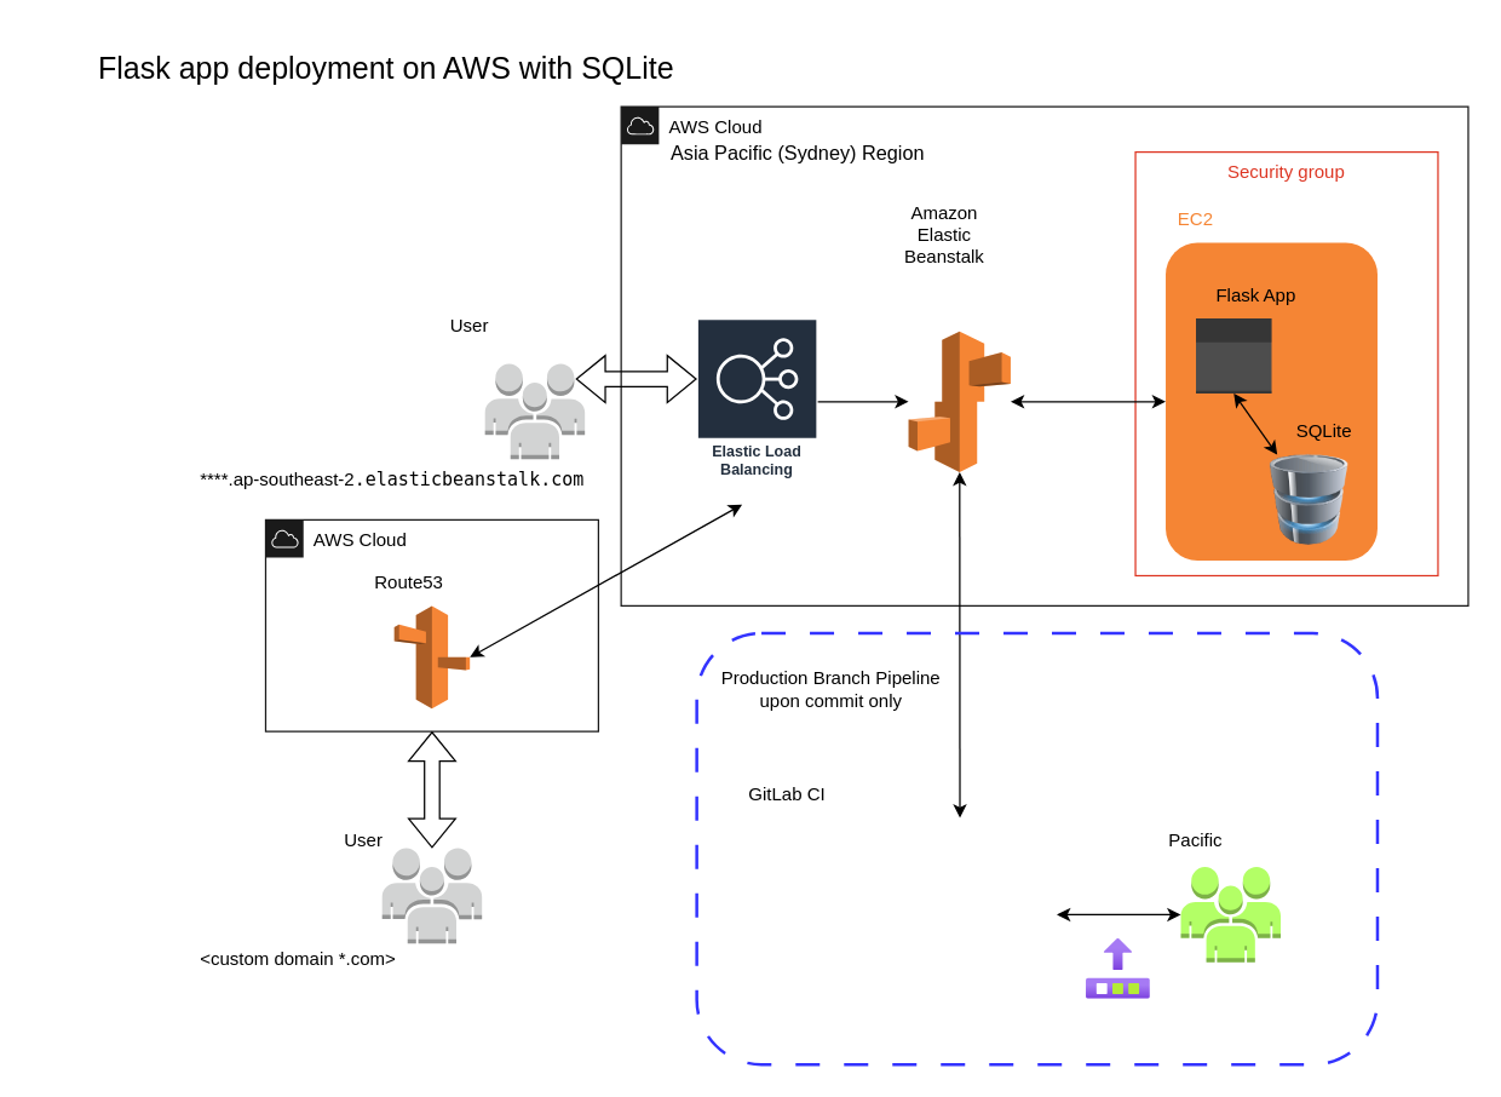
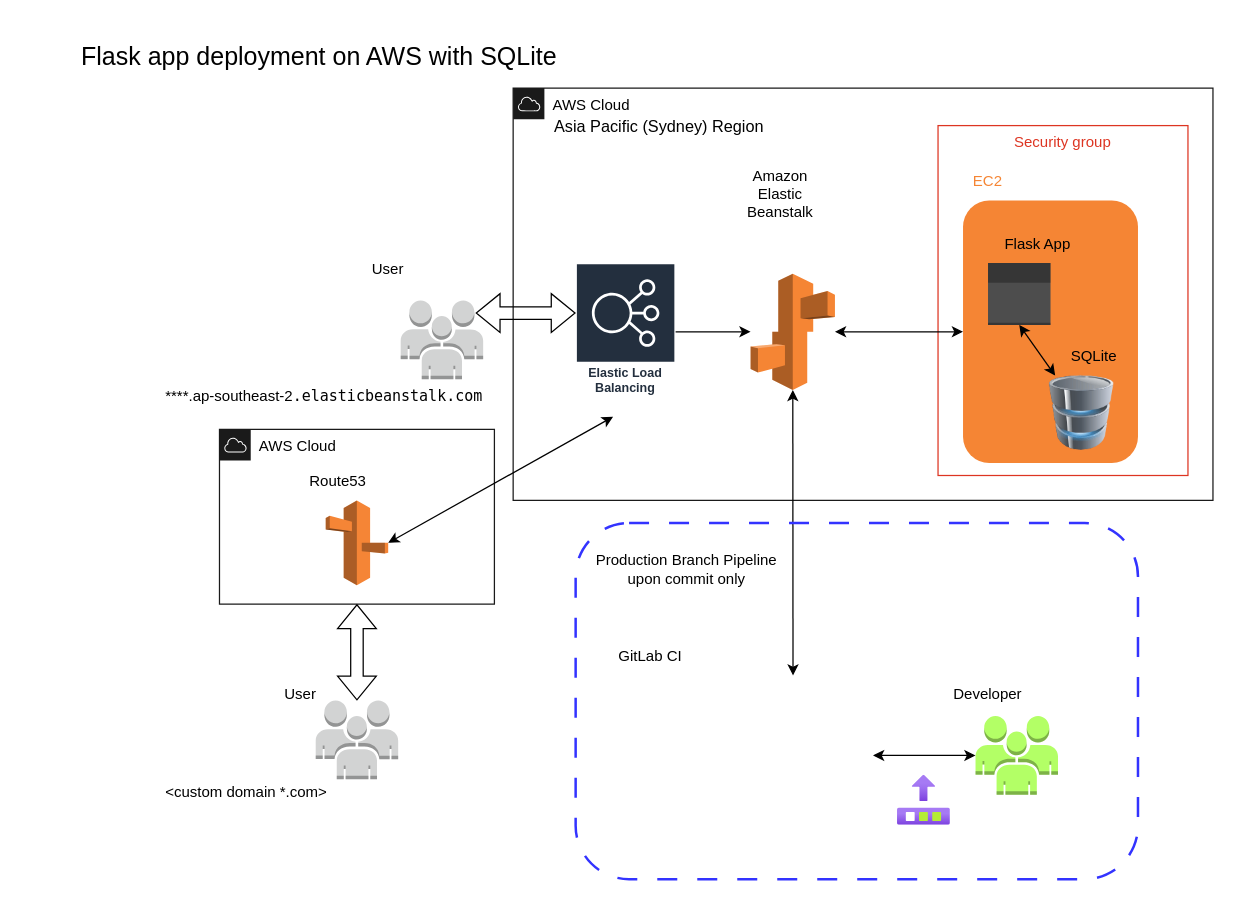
  <mxCell id="0" />
  <mxCell id="1" parent="0" />
  <mxCell id="2" value="&lt;font color=&quot;#000000&quot;&gt;AWS Cloud&lt;/font&gt;" style="sketch=0;outlineConnect=0;gradientColor=none;html=1;whiteSpace=wrap;fontSize=12;fontStyle=0;shape=mxgraph.aws4.group;grIcon=mxgraph.aws4.group_aws_cloud;strokeColor=#1A1A1A;fillColor=none;verticalAlign=top;align=left;spacingLeft=30;fontColor=#AAB7B8;dashed=0;" vertex="1" parent="1"><mxGeometry x="410" y="70" width="560" height="330" as="geometry" /></mxCell>
  <mxCell id="3" value="" style="group" vertex="1" connectable="0" parent="1"><mxGeometry x="460" y="100" width="490" height="280" as="geometry" /></mxCell>
  <mxCell id="4" value="" style="outlineConnect=0;dashed=0;verticalLabelPosition=bottom;verticalAlign=top;align=center;html=1;shape=mxgraph.aws3.elastic_beanstalk;fillColor=#F58534;gradientColor=none;" vertex="1" parent="3"><mxGeometry x="140" y="118.5" width="67.5" height="93" as="geometry" /></mxCell>
  <mxCell id="5" value="Security group" style="fillColor=none;strokeColor=#DD3522;verticalAlign=top;fontStyle=0;fontColor=#DD3522;whiteSpace=wrap;html=1;" vertex="1" parent="3"><mxGeometry x="290" width="200" height="280" as="geometry" /></mxCell>
  <mxCell id="6" value="" style="group;fillColor=none;strokeColor=none;" vertex="1" connectable="0" parent="3"><mxGeometry x="330" y="80" width="120" height="190" as="geometry" /></mxCell>
  <mxCell id="7" value="" style="rounded=1;whiteSpace=wrap;html=1;fillColor=#F58534;strokeColor=none;" vertex="1" parent="6"><mxGeometry x="-20" y="-20" width="140" height="210" as="geometry" /></mxCell>
  <mxCell id="8" value="" style="outlineConnect=0;dashed=0;verticalLabelPosition=bottom;verticalAlign=top;align=center;html=1;shape=mxgraph.aws3.apps;fillColor=#4D4D4D;gradientColor=none;" vertex="1" parent="6"><mxGeometry y="30" width="50" height="49.5" as="geometry" /></mxCell>
  <mxCell id="9" value="Flask App" style="text;html=1;strokeColor=none;fillColor=none;align=center;verticalAlign=middle;whiteSpace=wrap;rounded=0;" vertex="1" parent="6"><mxGeometry x="10" width="60" height="30" as="geometry" /></mxCell>
  <mxCell id="10" value="" style="group" vertex="1" connectable="0" parent="6"><mxGeometry x="45" y="90" width="70" height="90" as="geometry" /></mxCell>
  <mxCell id="11" value="" style="image;html=1;image=img/lib/clip_art/computers/Database_128x128.png" vertex="1" parent="10"><mxGeometry y="30" width="60" height="60" as="geometry" /></mxCell>
  <mxCell id="12" value="SQLite" style="text;html=1;strokeColor=none;fillColor=none;align=center;verticalAlign=middle;whiteSpace=wrap;rounded=0;" vertex="1" parent="10"><mxGeometry x="10" width="60" height="30" as="geometry" /></mxCell>
  <mxCell id="13" value="" style="endArrow=classic;startArrow=classic;html=1;rounded=0;entryX=0.5;entryY=1;entryDx=0;entryDy=0;entryPerimeter=0;" edge="1" parent="6" source="11" target="8"><mxGeometry width="50" height="50" relative="1" as="geometry"><mxPoint x="-95" y="380" as="sourcePoint" /><mxPoint x="-45" y="330" as="targetPoint" /></mxGeometry></mxCell>
  <mxCell id="14" value="Elastic Load Balancing" style="sketch=0;outlineConnect=0;fontColor=#232F3E;gradientColor=none;strokeColor=#ffffff;fillColor=#232F3E;dashed=0;verticalLabelPosition=middle;verticalAlign=bottom;align=center;html=1;whiteSpace=wrap;fontSize=10;fontStyle=1;spacing=3;shape=mxgraph.aws4.productIcon;prIcon=mxgraph.aws4.elastic_load_balancing;" vertex="1" parent="3"><mxGeometry y="110" width="80" height="110" as="geometry" /></mxCell>
  <mxCell id="15" value="" style="endArrow=classic;html=1;rounded=0;" edge="1" parent="3" source="14" target="4"><mxGeometry width="50" height="50" relative="1" as="geometry"><mxPoint x="210" y="190" as="sourcePoint" /><mxPoint x="260" y="130" as="targetPoint" /></mxGeometry></mxCell>
  <mxCell id="16" value="" style="endArrow=classic;startArrow=classic;html=1;rounded=0;" edge="1" parent="3" source="4"><mxGeometry width="50" height="50" relative="1" as="geometry"><mxPoint x="160" y="90" as="sourcePoint" /><mxPoint x="310" y="165" as="targetPoint" /></mxGeometry></mxCell>
  <mxCell id="17" value="Amazon Elastic Beanstalk" style="text;html=1;strokeColor=none;fillColor=none;align=center;verticalAlign=middle;whiteSpace=wrap;rounded=0;" vertex="1" parent="3"><mxGeometry x="123.75" y="40" width="80" height="30" as="geometry" /></mxCell>
  <mxCell id="18" value="EC2" style="text;html=1;strokeColor=none;fillColor=none;align=center;verticalAlign=middle;whiteSpace=wrap;rounded=0;fontColor=#F58534;" vertex="1" parent="3"><mxGeometry x="300" y="30" width="60" height="30" as="geometry" /></mxCell>
  <mxCell id="19" value="Asia Pacific (Sydney) Region" style="text;html=1;strokeColor=none;fillColor=none;align=center;verticalAlign=middle;whiteSpace=wrap;rounded=0;fontSize=13;" vertex="1" parent="3"><mxGeometry x="-42" y="-14" width="218" height="30" as="geometry" /></mxCell>
  <mxCell id="20" value="" style="outlineConnect=0;dashed=0;verticalLabelPosition=bottom;verticalAlign=top;align=center;html=1;shape=mxgraph.aws3.users;fillColor=#B3FF66;gradientColor=none;" vertex="1" parent="1"><mxGeometry x="780" y="572.5" width="66" height="63" as="geometry" /></mxCell>
  <mxCell id="21" value="&lt;div&gt;&lt;br&gt;&lt;/div&gt;&lt;div&gt;&lt;br&gt;&lt;/div&gt;&lt;div&gt;&lt;br&gt;&lt;/div&gt;&lt;div&gt;&lt;br&gt;&lt;/div&gt;&lt;div&gt;&lt;br&gt;&lt;/div&gt;&lt;div&gt;&lt;br&gt;&lt;/div&gt;&lt;div&gt;&lt;br&gt;&lt;/div&gt;&lt;div&gt;&lt;br&gt;&lt;/div&gt;&lt;div&gt;&lt;br&gt;&lt;/div&gt;&lt;div&gt;&lt;br&gt;&lt;/div&gt;&lt;div&gt;&lt;br&gt;&lt;/div&gt;&lt;div&gt;&lt;br&gt;&lt;/div&gt;&lt;div&gt;&lt;br&gt;&lt;/div&gt;&lt;div&gt;&lt;br&gt;&lt;/div&gt;&lt;div&gt;&lt;br&gt;&lt;/div&gt;&lt;div&gt;&lt;br&gt;&lt;/div&gt;" style="shape=flexArrow;endArrow=classic;startArrow=classic;html=1;rounded=0;" edge="1" parent="1"><mxGeometry width="100" height="100" relative="1" as="geometry"><mxPoint x="380" y="250" as="sourcePoint" /><mxPoint x="460" y="250" as="targetPoint" /></mxGeometry></mxCell>
  <mxCell id="22" value="&lt;font style=&quot;font-size: 20px;&quot;&gt;Flask app deployment on AWS with SQLite&lt;br&gt;&lt;/font&gt;" style="text;html=1;strokeColor=none;fillColor=none;align=center;verticalAlign=middle;whiteSpace=wrap;rounded=0;fontSize=48;" vertex="1" parent="1"><mxGeometry x="20" y="20" width="470" height="30" as="geometry" /></mxCell>
  <mxCell id="23" value="" style="shape=image;html=1;verticalAlign=top;verticalLabelPosition=bottom;labelBackgroundColor=#ffffff;imageAspect=0;aspect=fixed;image=https://cdn4.iconfinder.com/data/icons/socialcones/508/Gitlab-128.png" vertex="1" parent="1"><mxGeometry x="570" y="540" width="128" height="128" as="geometry" /></mxCell>
  <mxCell id="24" value="GitLab CI" style="text;html=1;strokeColor=none;fillColor=none;align=center;verticalAlign=middle;whiteSpace=wrap;rounded=0;" vertex="1" parent="1"><mxGeometry x="490" y="510" width="60" height="30" as="geometry" /></mxCell>
  <mxCell id="25" value="" style="endArrow=classic;startArrow=classic;html=1;rounded=0;" edge="1" parent="1" source="4" target="23"><mxGeometry width="50" height="50" relative="1" as="geometry"><mxPoint x="580" y="380" as="sourcePoint" /><mxPoint x="630" y="330" as="targetPoint" /></mxGeometry></mxCell>
  <mxCell id="26" value="&lt;div&gt;Production Branch Pipeline&lt;/div&gt;&lt;div&gt;upon commit only&lt;br&gt;&lt;/div&gt;" style="text;html=1;strokeColor=none;fillColor=none;align=center;verticalAlign=middle;whiteSpace=wrap;rounded=0;" vertex="1" parent="1"><mxGeometry x="468" y="440" width="162" height="30" as="geometry" /></mxCell>
- <mxCell id="27" value="Pacific" style="text;html=1;strokeColor=none;fillColor=none;align=center;verticalAlign=middle;whiteSpace=wrap;rounded=0;" vertex="1" parent="1"><mxGeometry x="750" y="540" width="80" height="30" as="geometry" /></mxCell>
+ <mxCell id="27" value="Developer" style="text;html=1;strokeColor=none;fillColor=none;align=center;verticalAlign=middle;whiteSpace=wrap;rounded=0;" vertex="1" parent="1"><mxGeometry x="750" y="540" width="80" height="30" as="geometry" /></mxCell>
  <mxCell id="28" value="User" style="text;html=1;strokeColor=none;fillColor=none;align=center;verticalAlign=middle;whiteSpace=wrap;rounded=0;" vertex="1" parent="1"><mxGeometry x="280" y="200" width="60" height="30" as="geometry" /></mxCell>
  <mxCell id="29" value="" style="outlineConnect=0;dashed=0;verticalLabelPosition=bottom;verticalAlign=top;align=center;html=1;shape=mxgraph.aws3.users;fillColor=#D2D3D3;gradientColor=none;" vertex="1" parent="1"><mxGeometry x="320" y="240" width="66" height="63" as="geometry" /></mxCell>
  <mxCell id="30" value="" style="endArrow=classic;startArrow=classic;html=1;rounded=0;entryX=1;entryY=0.5;entryDx=0;entryDy=0;" edge="1" parent="1" source="20" target="23"><mxGeometry width="50" height="50" relative="1" as="geometry"><mxPoint x="644" y="322" as="sourcePoint" /><mxPoint x="644" y="550" as="targetPoint" /></mxGeometry></mxCell>
  <mxCell id="31" value="" style="image;aspect=fixed;html=1;points=[];align=center;fontSize=12;image=img/lib/azure2/general/Commit.svg;" vertex="1" parent="1"><mxGeometry x="717.65" y="620" width="42.35" height="40" as="geometry" /></mxCell>
  <mxCell id="32" value="****.ap-southeast-2&lt;code class=&quot;code&quot;&gt;.elasticbeanstalk.com&lt;/code&gt;" style="text;whiteSpace=wrap;html=1;" vertex="1" parent="1"><mxGeometry x="130" y="303" width="360" height="40" as="geometry" /></mxCell>
  <mxCell id="33" value="" style="outlineConnect=0;dashed=0;verticalLabelPosition=bottom;verticalAlign=top;align=center;html=1;shape=mxgraph.aws3.route_53;fillColor=#F58536;gradientColor=none;" vertex="1" parent="1"><mxGeometry x="260" y="400" width="50" height="67.75" as="geometry" /></mxCell>
  <mxCell id="34" value="Route53" style="text;html=1;strokeColor=none;fillColor=none;align=center;verticalAlign=middle;whiteSpace=wrap;rounded=0;" vertex="1" parent="1"><mxGeometry x="240" y="370" width="60" height="30" as="geometry" /></mxCell>
  <mxCell id="35" value="" style="rounded=1;whiteSpace=wrap;html=1;fillColor=none;dashed=1;dashPattern=8 8;strokeWidth=2;strokeColor=#3333FF;" vertex="1" parent="1"><mxGeometry x="460" y="418" width="450" height="285" as="geometry" /></mxCell>
  <mxCell id="36" value="&lt;font color=&quot;#000000&quot;&gt;AWS Cloud&lt;/font&gt;" style="sketch=0;outlineConnect=0;gradientColor=none;html=1;whiteSpace=wrap;fontSize=12;fontStyle=0;shape=mxgraph.aws4.group;grIcon=mxgraph.aws4.group_aws_cloud;strokeColor=#1A1A1A;fillColor=none;verticalAlign=top;align=left;spacingLeft=30;fontColor=#AAB7B8;dashed=0;" vertex="1" parent="1"><mxGeometry x="175" y="343" width="220" height="140" as="geometry" /></mxCell>
  <mxCell id="37" value="" style="endArrow=classic;startArrow=classic;html=1;rounded=0;entryX=1;entryY=0.75;entryDx=0;entryDy=0;exitX=1;exitY=0.5;exitDx=0;exitDy=0;exitPerimeter=0;" edge="1" parent="1" source="33" target="32"><mxGeometry width="50" height="50" relative="1" as="geometry"><mxPoint x="590" y="430" as="sourcePoint" /><mxPoint x="640" y="380" as="targetPoint" /></mxGeometry></mxCell>
  <mxCell id="38" value="&lt;div&gt;&lt;br&gt;&lt;/div&gt;&lt;div&gt;&lt;br&gt;&lt;/div&gt;&lt;div&gt;&lt;br&gt;&lt;/div&gt;&lt;div&gt;&lt;br&gt;&lt;/div&gt;&lt;div&gt;&lt;br&gt;&lt;/div&gt;&lt;div&gt;&lt;br&gt;&lt;/div&gt;&lt;div&gt;&lt;br&gt;&lt;/div&gt;&lt;div&gt;&lt;br&gt;&lt;/div&gt;&lt;div&gt;&lt;br&gt;&lt;/div&gt;&lt;div&gt;&lt;br&gt;&lt;/div&gt;&lt;div&gt;&lt;br&gt;&lt;/div&gt;&lt;div&gt;&lt;br&gt;&lt;/div&gt;&lt;div&gt;&lt;br&gt;&lt;/div&gt;&lt;div&gt;&lt;br&gt;&lt;/div&gt;&lt;div&gt;&lt;br&gt;&lt;/div&gt;&lt;div&gt;&lt;br&gt;&lt;/div&gt;" style="shape=flexArrow;endArrow=classic;startArrow=classic;html=1;rounded=0;" edge="1" parent="1" source="40" target="36"><mxGeometry width="100" height="100" relative="1" as="geometry"><mxPoint x="220" y="660" as="sourcePoint" /><mxPoint x="300" y="660" as="targetPoint" /></mxGeometry></mxCell>
  <mxCell id="39" value="User" style="text;html=1;strokeColor=none;fillColor=none;align=center;verticalAlign=middle;whiteSpace=wrap;rounded=0;" vertex="1" parent="1"><mxGeometry x="210" y="540" width="60" height="30" as="geometry" /></mxCell>
  <mxCell id="40" value="" style="outlineConnect=0;dashed=0;verticalLabelPosition=bottom;verticalAlign=top;align=center;html=1;shape=mxgraph.aws3.users;fillColor=#D2D3D3;gradientColor=none;" vertex="1" parent="1"><mxGeometry x="252" y="560" width="66" height="63" as="geometry" /></mxCell>
  <mxCell id="41" value="&amp;lt;custom domain *.com&amp;gt;" style="text;whiteSpace=wrap;html=1;" vertex="1" parent="1"><mxGeometry x="130" y="620" width="160" height="40" as="geometry" /></mxCell>
